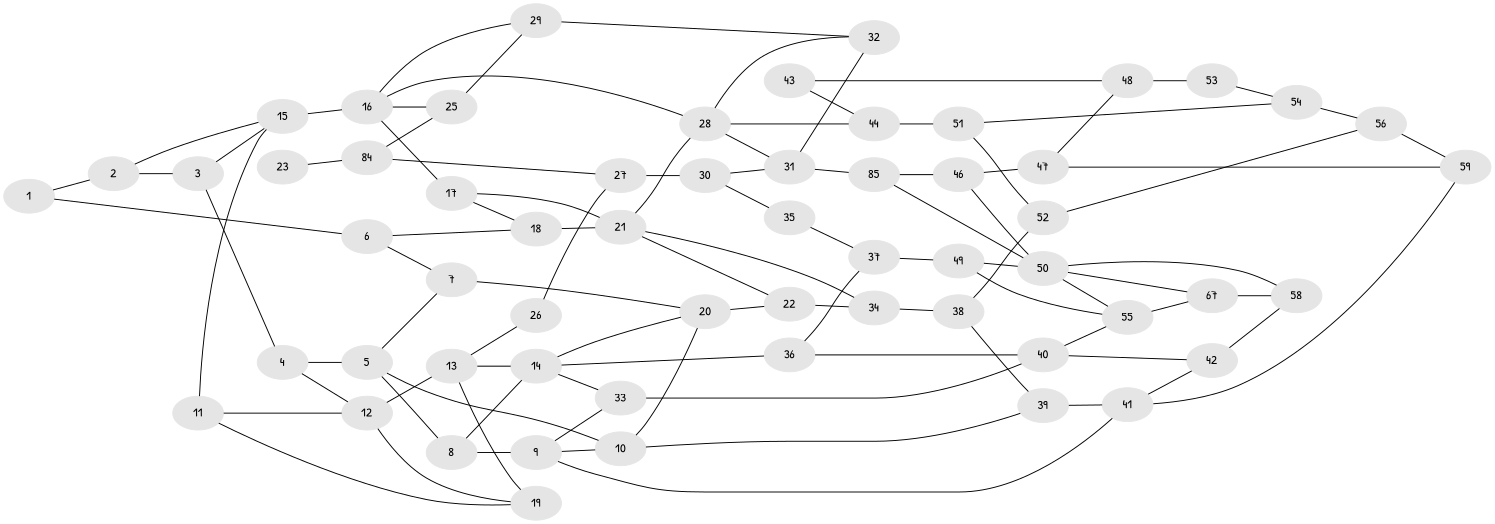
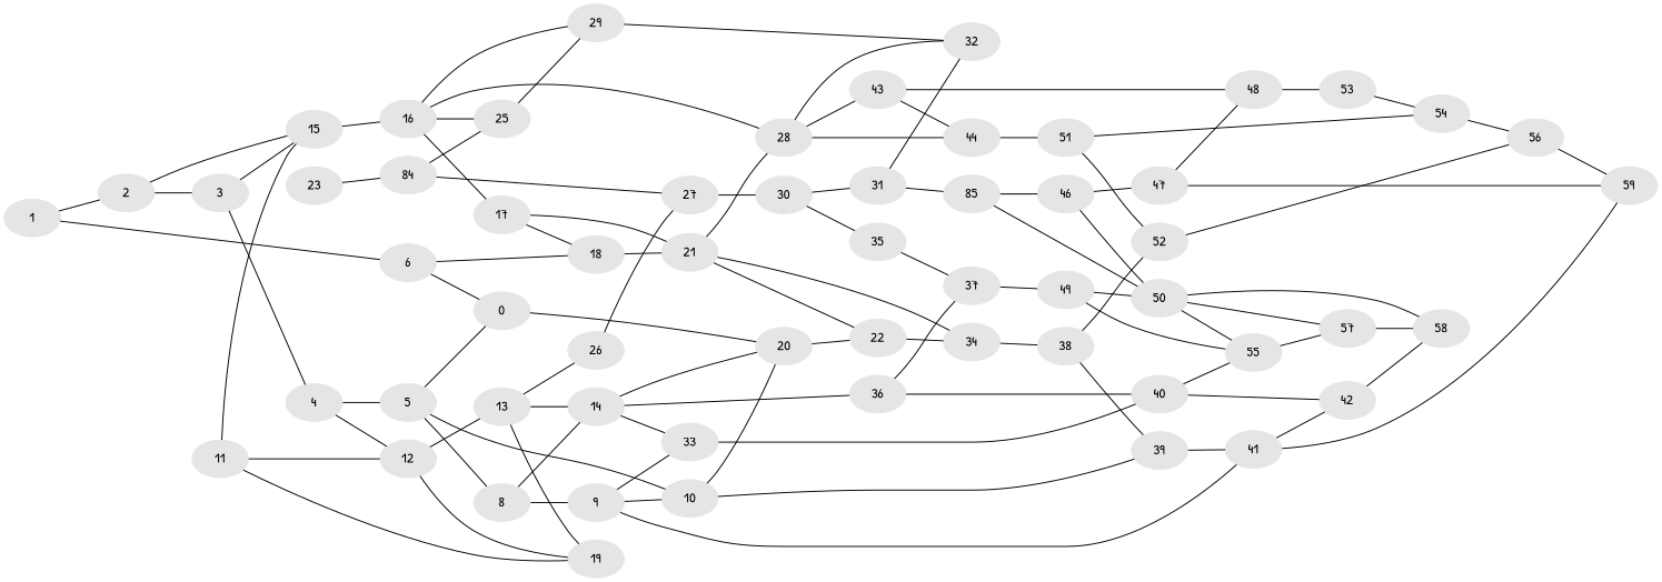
  graph {
    fontname="Patrick Hand"
    rankdir=LR
    node [color=gray90 fontname="Patrick Hand" style=filled]
    edge [fontname="Patrick Hand" weight=1.0]
    1
    2
    6
    3
    15
-   7
+   7 [label=0]
    18
    4
    16
    5
    12
    8
    10
    11
    19
    20
    9
    14
    39
    21
    22
    33
    41
    36
    40
    42
    59
    13
    n29 [label=84]
    23
    26
    27
    35
    37
    17
    25
    28
    29
    32
    43
    44
    34
    38
    30
    31
    48
    51
    n48 [label=85]
    46
    50
    55
    52
    49
    56
    58
-   57 [label=67]
+   57
    53
    54
    47
    1 -- 2
    1 -- 6
    2 -- 3
    2 -- 15
    6 -- 7
    6 -- 18
    3 -- 15
    3 -- 4
    15 -- 16 [weight=2.0]
    7 -- 20
    18 -- 21
    4 -- 5
    4 -- 12
    16 -- 17
    16 -- 25
    16 -- 28
    16 -- 29
    5 -- 7
    5 -- 8
    5 -- 10
    12 -- 19
    12 -- 13
    8 -- 9
    8 -- 14
    10 -- 20
    10 -- 39
    11 -- 15
    11 -- 12
    11 -- 19
    20 -- 22
    9 -- 10
    9 -- 33
    9 -- 41
    14 -- 20
    14 -- 33
    14 -- 36
    39 -- 41 [weight=2.0]
    21 -- 22
    21 -- 28 [weight=2.0]
    21 -- 34
    22 -- 34
    33 -- 40
    41 -- 42 [weight=2.0]
    41 -- 59
    36 -- 40
    36 -- 37
    40 -- 42 [weight=2.0]
    40 -- 55 [weight=2.0]
    42 -- 58
    13 -- 19
    13 -- 14 [weight=2.0]
    13 -- 26 [weight=2.0]
    n29 -- 27
    n29 -- 25
    23 -- n29
    26 -- 27
    27 -- 30
    35 -- 37
    37 -- 49
    17 -- 18
    17 -- 21
    25 -- 29
    28 -- 32
-   28 -- 31
+   28 -- 43
    28 -- 44
    29 -- 32
    43 -- 44
    43 -- 48
    44 -- 51
    34 -- 38
    38 -- 39
    38 -- 52
    30 -- 35
    30 -- 31
    31 -- 32
    31 -- n48
    48 -- 53
    51 -- 52
    51 -- 54
    n48 -- 46
    n48 -- 50
    46 -- 50
    46 -- 47
    50 -- 55
    50 -- 58
    50 -- 57
    55 -- 57
    52 -- 56
    49 -- 50
    49 -- 55
    56 -- 59
    57 -- 58
    53 -- 54 [weight=2.0]
    54 -- 56
    47 -- 59
    47 -- 48
  }
